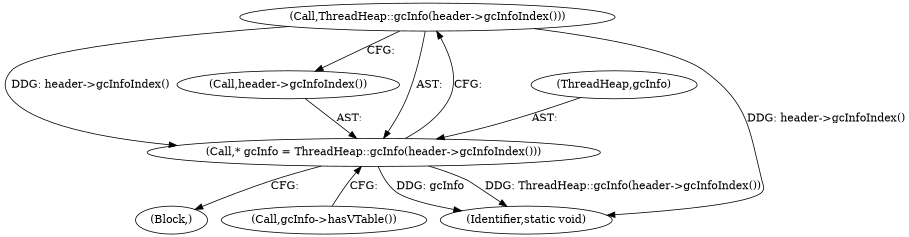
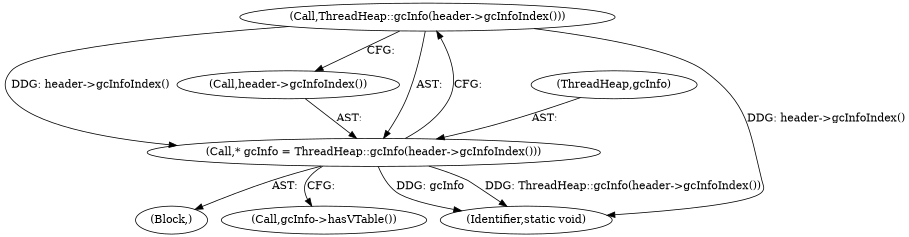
  digraph {
    n1 [label="(Call,ThreadHeap::gcInfo(header->gcInfoIndex()))"]
    n2 [label="(Call,* gcInfo = ThreadHeap::gcInfo(header->gcInfoIndex()))"]
    n3 [label="(Call,header->gcInfoIndex())"]
    n4 [label="(Identifier,static void)"]
    n5 [label="(Block,)"]
    n6 [label="(Call,gcInfo->hasVTable())"]
    n7 [label="(ThreadHeap,gcInfo)"]
    n1 -> n2 [label="AST: "]
    n1 -> n2 [label="DDG: header->gcInfoIndex()"]
    n1 -> n3 [label="CFG: "]
    n1 -> n4 [label="DDG: header->gcInfoIndex()"]
    n2 -> n1 [label="CFG: "]
    n2 -> n4 [label="DDG: ThreadHeap::gcInfo(header->gcInfoIndex())"]
    n2 -> n4 [label="DDG: gcInfo"]
-   n2 -> n5 [label="CFG: "]
+   n2 -> n5 [label="AST: "]
    n3 -> n2 [label="AST: "]
-   n6 -> n2 [label="CFG: "]
+   n2 -> n6 [label="CFG: "]
    n7 -> n2 [label="AST: "]
  }
